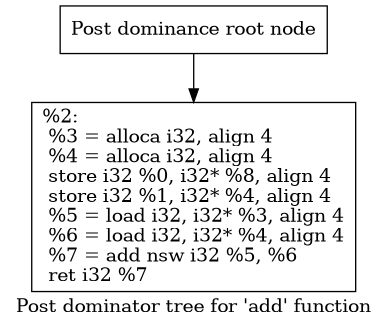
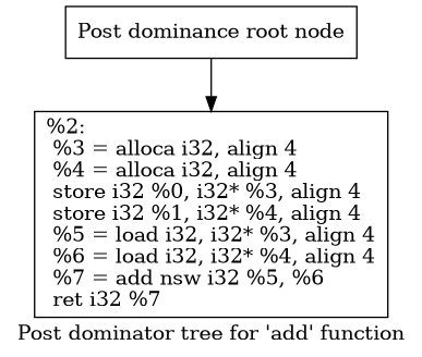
  digraph {
    label="Post dominator tree for 'add' function"
    node [shape=record]
    n1 [label="{Post dominance root node}"]
-   n2 [label="{%2:\l  %3 = alloca i32, align 4\l  %4 = alloca i32, align 4\l  store i32 %0, i32* %8, align 4\l  store i32 %1, i32* %4, align 4\l  %5 = load i32, i32* %3, align 4\l  %6 = load i32, i32* %4, align 4\l  %7 = add nsw i32 %5, %6\l  ret i32 %7\l}"]
+   n2 [label="{%2:\l  %3 = alloca i32, align 4\l  %4 = alloca i32, align 4\l  store i32 %0, i32* %3, align 4\l  store i32 %1, i32* %4, align 4\l  %5 = load i32, i32* %3, align 4\l  %6 = load i32, i32* %4, align 4\l  %7 = add nsw i32 %5, %6\l  ret i32 %7\l}"]
    n1 -> n2
  }
